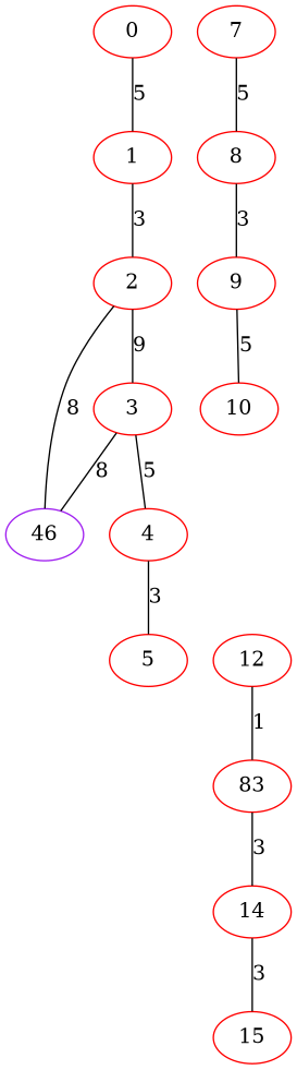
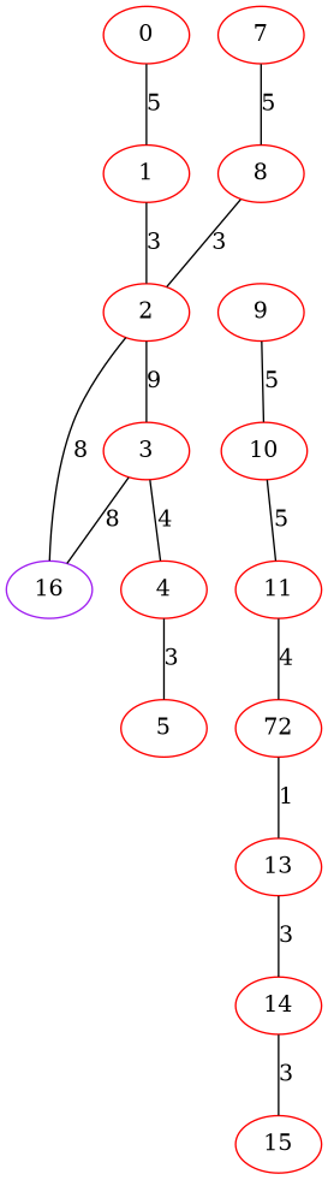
  graph {
    node [color=red weight=1]
    0
    1
    2
    3
-   16 [color=purple weight=4 label=46]
+   16 [color=purple weight=4]
    4
    5
    7
    8
    9
    10
-   12
-   13 [label=83]
+   11
+   12 [label=72]
+   13
    14
    15
    0 -- 1 [label=5]
    1 -- 2 [label=3]
    2 -- 3 [label=9]
    2 -- 16 [label=8]
    3 -- 16 [label=8]
-   3 -- 4 [label=5]
+   3 -- 4 [label=4]
    4 -- 5 [label=3]
    7 -- 8 [label=5]
-   8 -- 9 [label=3]
+   8 -- 2 [label=3]
    9 -- 10 [label=5]
+   10 -- 11 [label=5]
+   11 -- 12 [label=4]
    12 -- 13 [label=1]
    13 -- 14 [label=3]
    14 -- 15 [label=3]
  }
